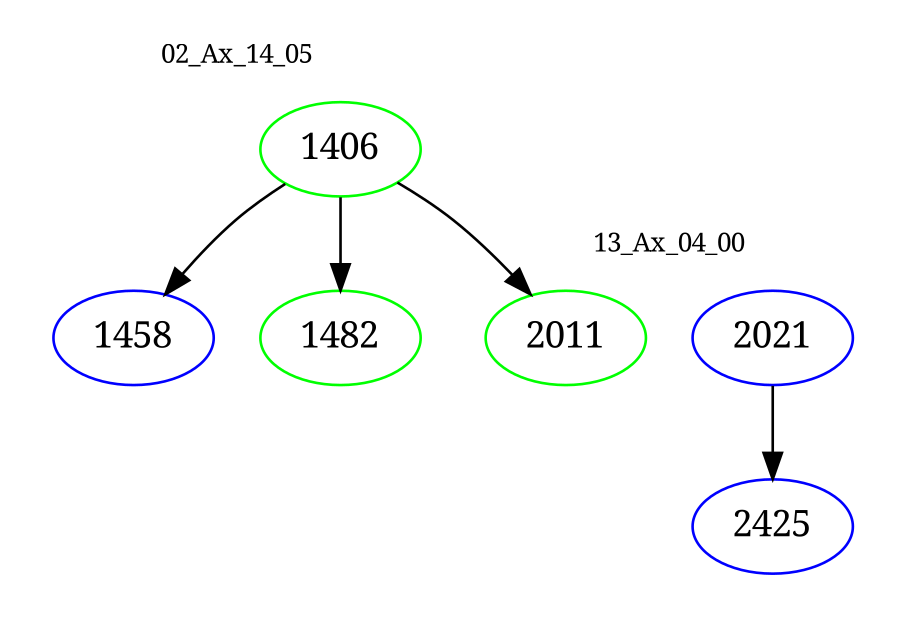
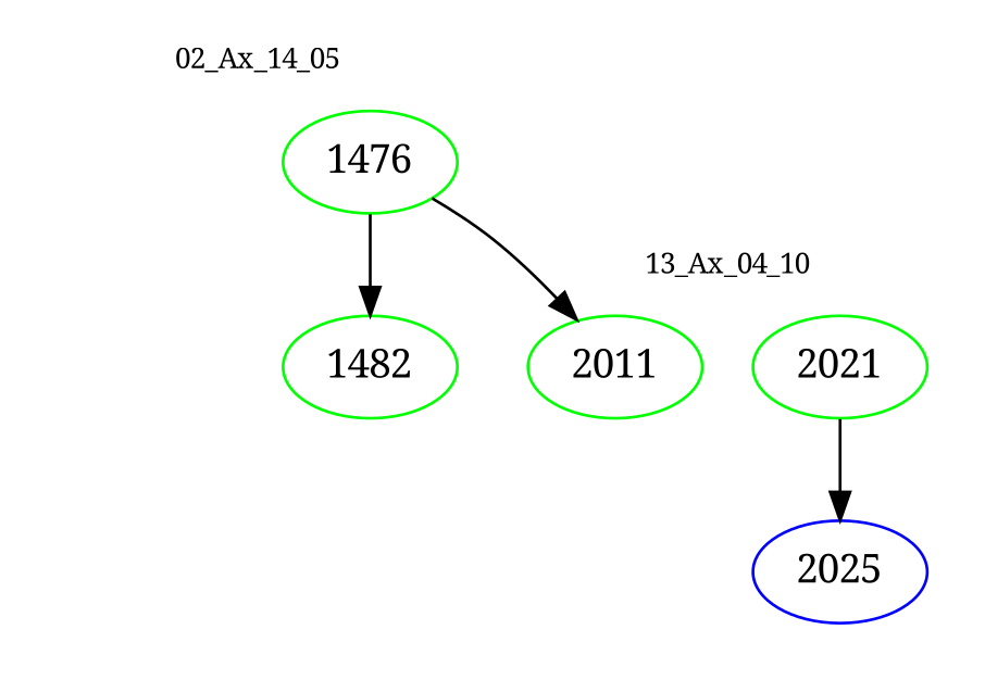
  digraph {
    fontname="Noto Serif"
    node [color=green fontname="Noto Serif"]
    edge [color=black fontname="Noto Serif"]
-   n1 [color=blue label=2021]
+   n1 [label=2021]
    n2 [label=2011]
-   n3 [color=blue label=2425]
-   n4 [label=1406]
-   n5 [color=blue label=1458]
+   n3 [color=blue label=2025]
+   n4 [label=1476]
    n6 [label=1482]
    subgraph cluster_1 {
      color=white
      fontsize=10
-     label="13_Ax_04_00"
+     label="13_Ax_04_10"
      n1
      n2
      n3
    }
    subgraph cluster_2 {
      color=white
      fontsize=10
      label="02_Ax_14_05"
      n4
-     n5
      n6
    }
    n1 -> n3
    n4 -> n2
-   n4 -> n5
    n4 -> n6
  }
